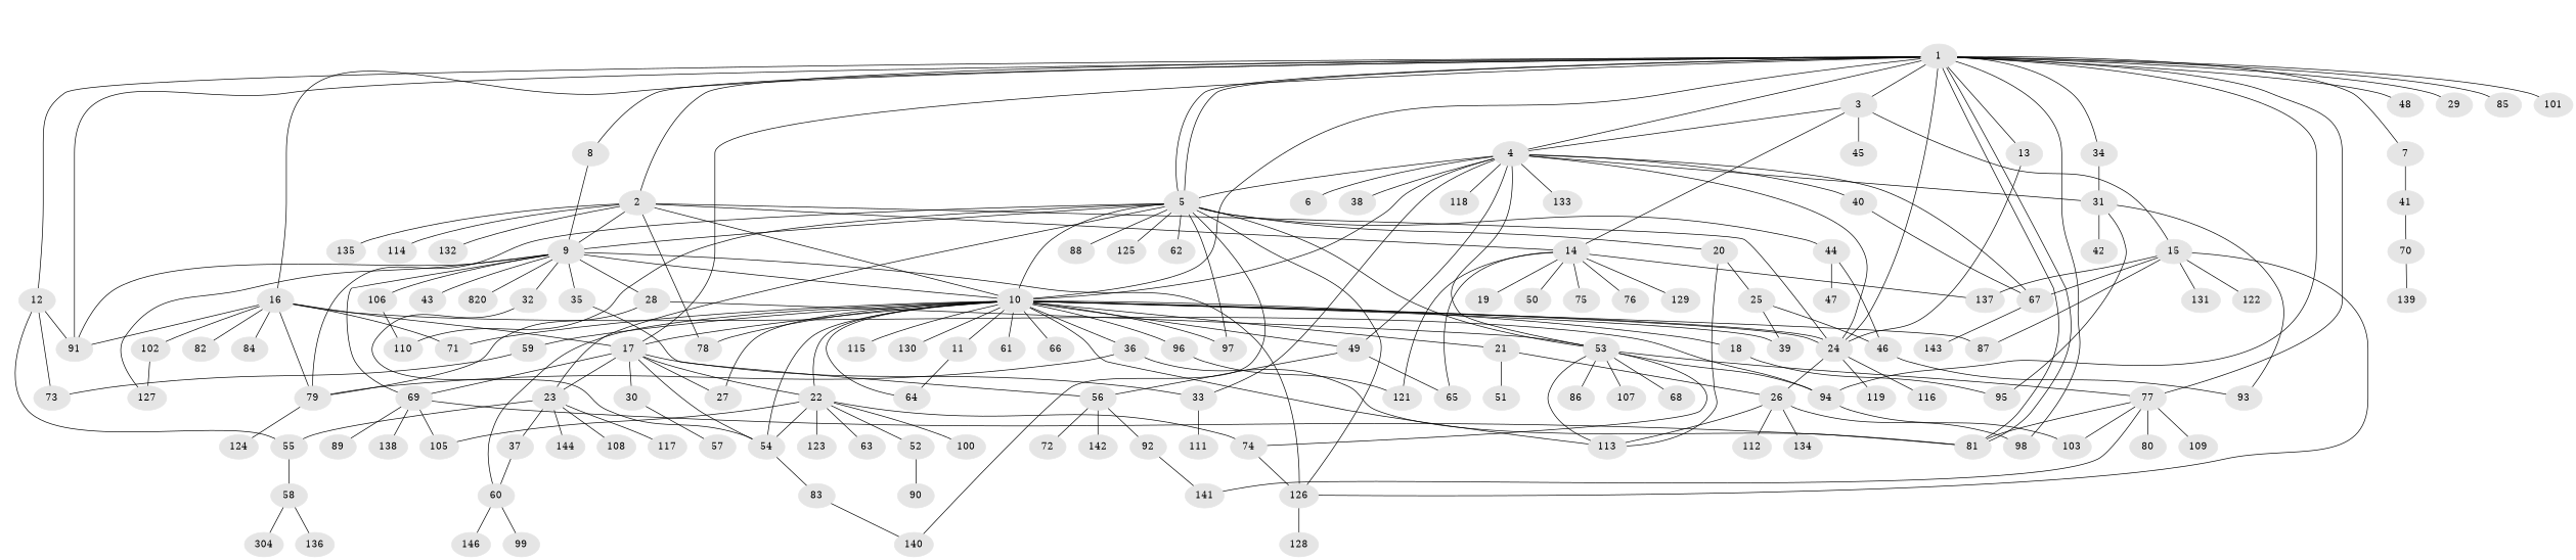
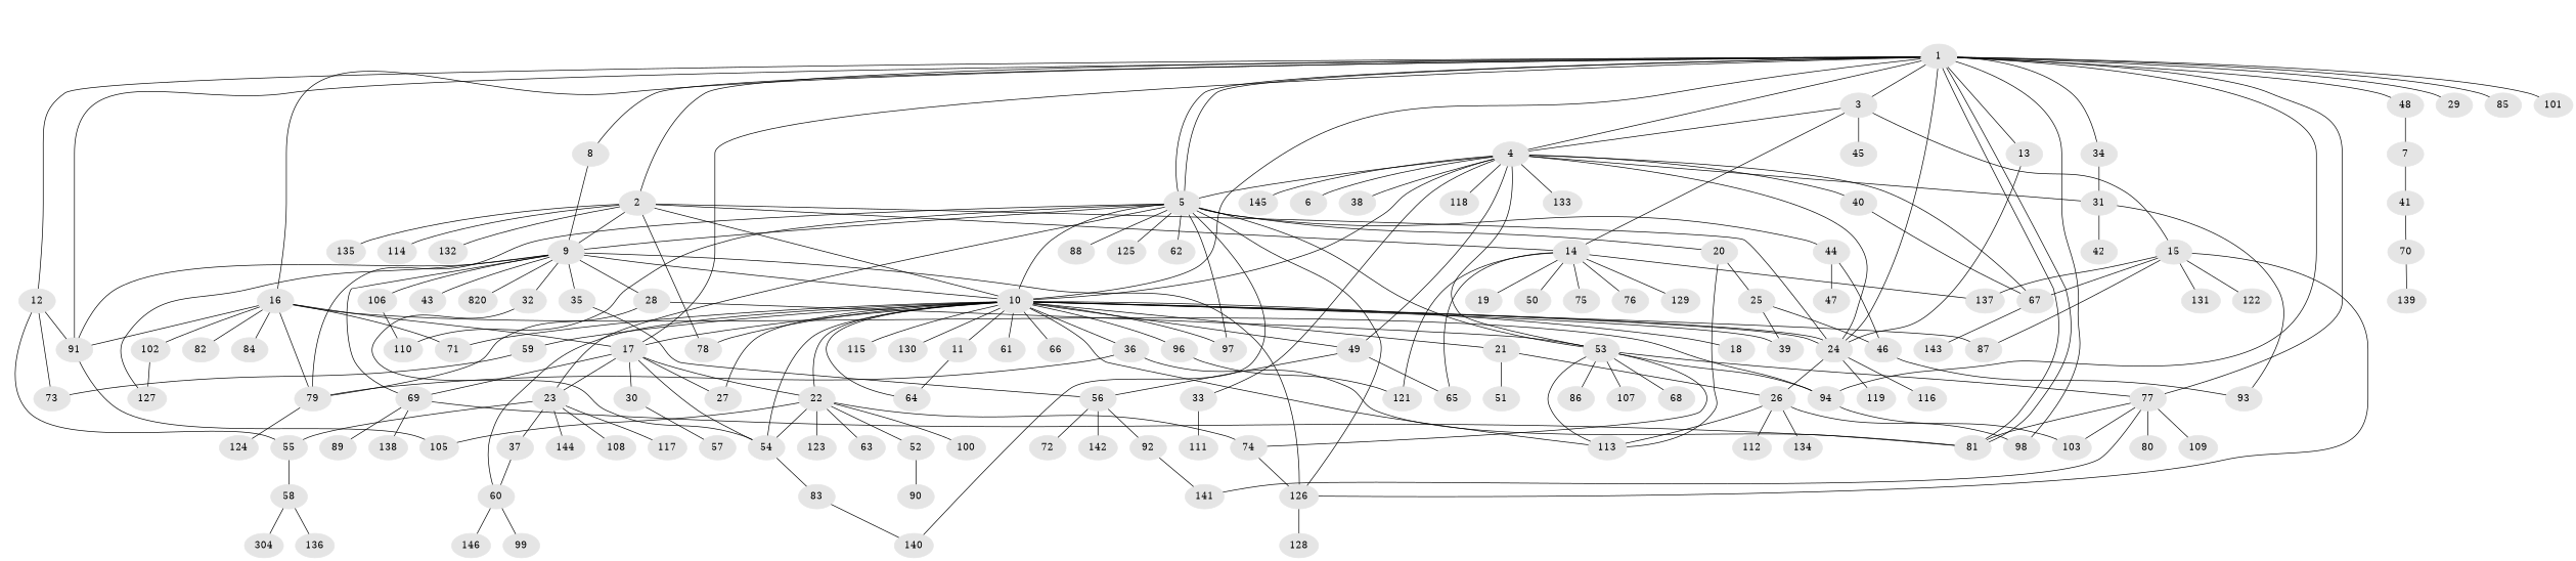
  graph {
    node [color=gray90 style=filled]
    1
    2
    3
    4
    5
    7
    8
    10
    12
    13
    16
    17
    24
    29
    34
    48
    77
    81
    85
    91
    94
    98
    101
    9
    14
    78
    114
    132
    135
    15
    45
    31
    6
    33
    38
    40
    49
    53
    67
    118
    133
+   145
    20
    23
    44
    62
    79
    88
    97
    110
    125
    126
    140
    41
    36
    11
    18
    21
    22
    27
    39
    54
    59
    60
    61
    64
    66
    71
    87
    96
    113
    115
    130
    55
    73
    82
    84
    102
    69
    30
    26
    116
    119
-   95
    42
    93
    80
    103
    109
    141
    105
    28
    32
    35
    43
    106
    n97 [label=820]
    127
    19
    50
    65
    75
    76
    121
    129
    137
    122
    131
    111
    56
    74
    68
    86
    107
    143
    25
    37
    108
    117
    144
    46
    47
    124
    128
    70
    89
    138
    51
    52
    63
    100
    123
    83
    99
    146
    58
    57
    112
    134
    72
    92
    142
    90
    139
    n145 [label=304]
    136
    1 -- 2
    1 -- 3
    1 -- 4
    1 -- 5
    1 -- 5
-   1 -- 7
+   48 -- 7
    1 -- 8
    1 -- 10
    1 -- 12
    1 -- 13
    1 -- 16
    1 -- 17
    1 -- 24
    1 -- 29
    1 -- 34
    1 -- 48
    1 -- 77
    1 -- 81
    1 -- 81
    1 -- 85
    1 -- 91
    1 -- 94
    1 -- 98
    1 -- 101
    2 -- 10
    2 -- 24
    2 -- 9
    2 -- 14
    2 -- 78
    2 -- 114
    2 -- 132
    2 -- 135
    3 -- 4
    3 -- 14
    3 -- 15
    3 -- 45
    4 -- 5
    4 -- 10
    4 -- 24
    4 -- 31
    4 -- 6
    4 -- 33
    4 -- 38
    4 -- 40
    4 -- 49
    4 -- 53
    4 -- 67
    4 -- 118
    4 -- 133
+   4 -- 145
    5 -- 10
    5 -- 9
    5 -- 53
    5 -- 20
    5 -- 23
    5 -- 44
    5 -- 62
    5 -- 79
    5 -- 88
    5 -- 97
    5 -- 110
    5 -- 125
    5 -- 126
    5 -- 140
    7 -- 41
    8 -- 9
    10 -- 17
    10 -- 24
    10 -- 24
    10 -- 78
    10 -- 49
    10 -- 97
    10 -- 36
    10 -- 11
    10 -- 18
    10 -- 21
    10 -- 22
    10 -- 27
    10 -- 39
    10 -- 54
    10 -- 59
    10 -- 60
    10 -- 61
    10 -- 64
    10 -- 66
    10 -- 71
    10 -- 87
    10 -- 96
    10 -- 113
    10 -- 115
    10 -- 130
    12 -- 91
    12 -- 55
    12 -- 73
    13 -- 24
    16 -- 17
    16 -- 91
    16 -- 94
    16 -- 79
    16 -- 71
    16 -- 82
    16 -- 84
    16 -- 102
-   17 -- 33
    17 -- 23
    17 -- 22
    17 -- 27
    17 -- 54
    17 -- 69
    17 -- 30
    24 -- 26
    24 -- 116
    24 -- 119
    34 -- 31
    77 -- 81
    77 -- 80
    77 -- 103
    77 -- 109
    77 -- 141
-   69 -- 105
+   91 -- 105
    94 -- 103
    9 -- 10
    9 -- 91
    9 -- 126
    9 -- 69
    9 -- 28
    9 -- 32
    9 -- 35
    9 -- 43
    9 -- 106
    9 -- n97
    9 -- 127
    14 -- 19
    14 -- 50
    14 -- 65
    14 -- 75
    14 -- 76
    14 -- 121
    14 -- 129
    14 -- 137
    15 -- 67
    15 -- 126
    15 -- 87
    15 -- 137
    15 -- 122
    15 -- 131
-   31 -- 95
    31 -- 42
    31 -- 93
    33 -- 111
    40 -- 67
    49 -- 65
    49 -- 56
    53 -- 77
    53 -- 94
    53 -- 113
    53 -- 74
    53 -- 68
    53 -- 86
    53 -- 107
    67 -- 143
    20 -- 113
    20 -- 25
    23 -- 55
    23 -- 37
    23 -- 108
    23 -- 117
    23 -- 144
    44 -- 46
    44 -- 47
    79 -- 124
    126 -- 128
    41 -- 70
    36 -- 81
    36 -- 79
    11 -- 64
-   18 -- 95
    21 -- 26
    21 -- 51
    22 -- 54
    22 -- 105
    22 -- 74
    22 -- 52
    22 -- 63
    22 -- 100
    22 -- 123
    54 -- 83
    59 -- 73
    60 -- 99
    60 -- 146
    96 -- 121
    55 -- 58
    102 -- 127
    69 -- 81
    69 -- 89
    69 -- 138
    30 -- 57
    26 -- 98
    26 -- 113
    26 -- 112
    26 -- 134
    28 -- 53
    28 -- 79
    32 -- 54
    35 -- 56
    106 -- 110
    56 -- 72
    56 -- 92
    56 -- 142
    74 -- 126
    25 -- 39
    25 -- 46
    37 -- 60
    46 -- 93
    70 -- 139
    52 -- 90
    83 -- 140
    58 -- n145
    58 -- 136
    92 -- 141
  }
